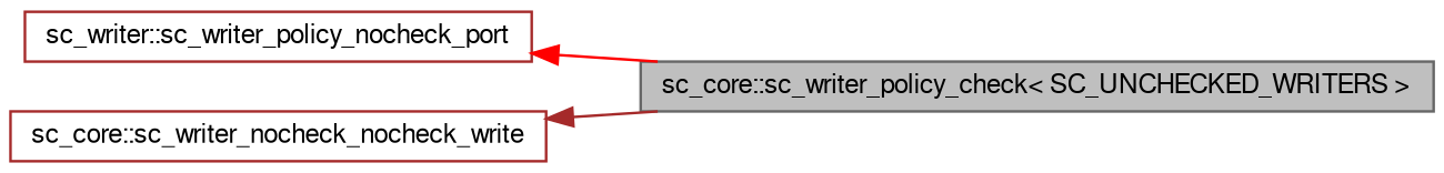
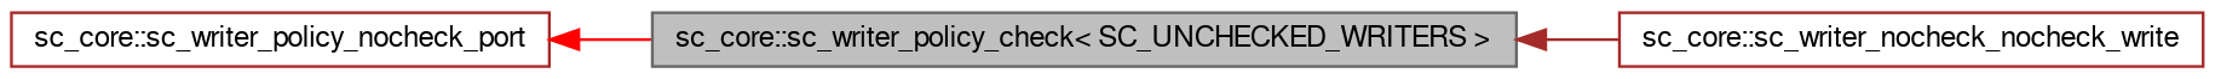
  digraph {
    rankdir=LR
    node [color=brown fillcolor=white fontname=FreeSans fontsize=10 shape=record style=filled]
    edge [dir=back fontname=FreeSans fontsize=10 labelfontname=FreeSans labelfontsize=10 style=solid]
    n1 [color=gray40 fillcolor=grey75 fontcolor=black height=0.2 label="sc_core::sc_writer_policy_check\< SC_UNCHECKED_WRITERS \>" width=0.4]
-   n2 [height=0.2 label="sc_writer::sc_writer_policy_nocheck_port" width=0.4]
+   n2 [height=0.2 label="sc_core::sc_writer_policy_nocheck_port" width=0.4]
    n3 [height=0.2 label="sc_core::sc_writer_nocheck_nocheck_write" width=0.4]
    n2 -> n1 [color=red]
-   n3 -> n1 [color=brown]
+   n1 -> n3 [color=brown]
  }
